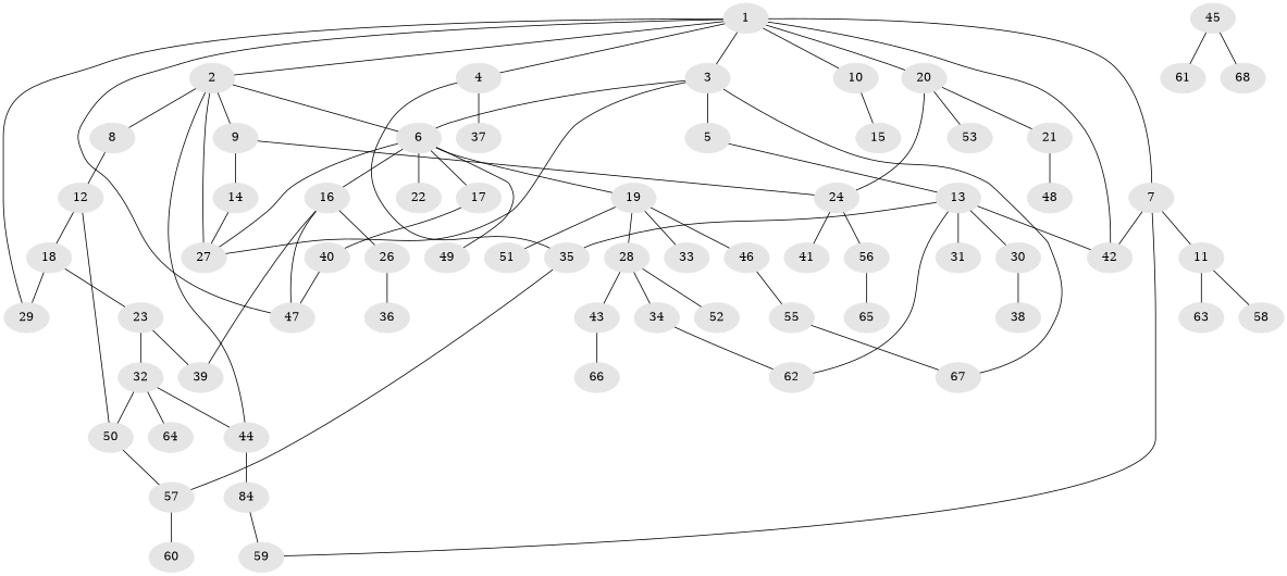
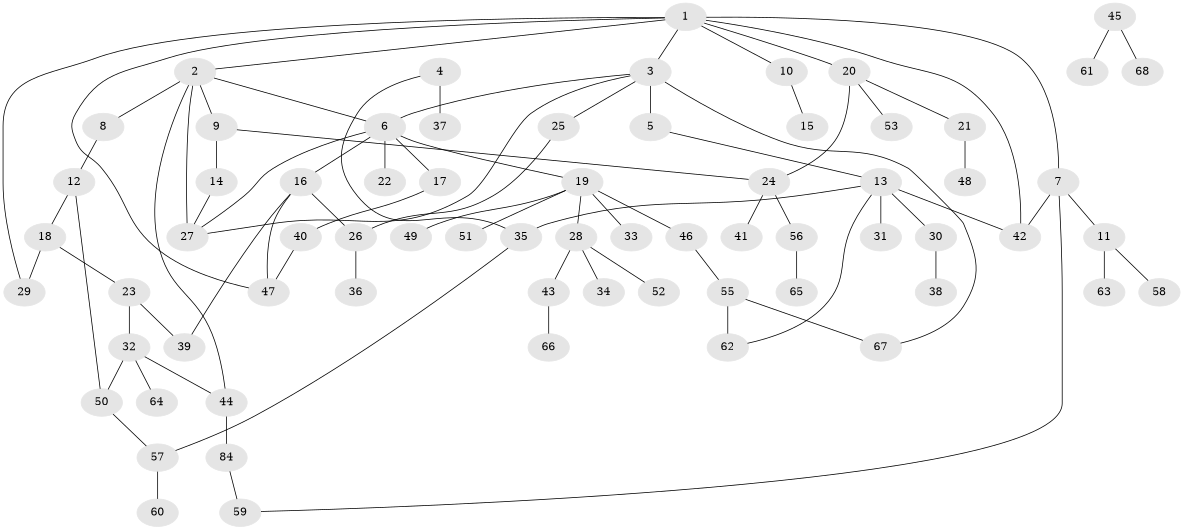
  graph {
    node [color=gray90 style=filled]
    edge [weight=1.0]
    1
    2
    3
    4
    7
    10
    20
    29
    42
    47
    6
    8
    9
    27
    44
    5
+   25
    67
    35
    37
    11
    59
    15
    24
    21
    53
    16
    17
    19
    22
    49
    12
    14
    n34 [label=84]
    13
    26
    57
    30
    31
    62
    39
    40
    28
    33
    46
    51
    58
    63
    18
    50
    41
    56
    23
    45
    61
    68
    38
    48
    36
    32
    34
    43
    52
    55
    64
    65
    66
    60
    1 -- 2
    1 -- 3
-   1 -- 4
    1 -- 7
    1 -- 10
    1 -- 20 [weight=2.0]
    1 -- 29
    1 -- 42
    1 -- 47
    2 -- 6
    2 -- 8
    2 -- 9
    2 -- 27
    2 -- 44
    3 -- 6
    3 -- 27
    3 -- 5 [weight=3.0]
+   3 -- 25
    3 -- 67
    4 -- 35
    4 -- 37
    7 -- 42
    7 -- 11
    7 -- 59
    10 -- 15
    20 -- 24
    20 -- 21
    20 -- 53
    6 -- 27
    6 -- 16
    6 -- 17
    6 -- 19
    6 -- 22
-   6 -- 49
+   19 -- 49
    8 -- 12 [weight=2.0]
    9 -- 24
    9 -- 14
    44 -- n34 [weight=4.0]
    5 -- 13
+   25 -- 26
    35 -- 57
    11 -- 58
    11 -- 63
    24 -- 41
    24 -- 56
    21 -- 48 [weight=3.0]
    16 -- 47
    16 -- 26
    16 -- 39
    17 -- 40
    19 -- 28
    19 -- 33
    19 -- 46
    19 -- 51
    12 -- 18
    12 -- 50
    14 -- 27
    n34 -- 59
    13 -- 42
    13 -- 35
    13 -- 30
    13 -- 31 [weight=4.0]
    13 -- 62
    26 -- 36
    57 -- 60 [weight=2.0]
    30 -- 38
    40 -- 47
    28 -- 34
    28 -- 43
    28 -- 52
    46 -- 55
    18 -- 29
    18 -- 23 [weight=2.0]
    50 -- 57
    56 -- 65
    23 -- 39
    23 -- 32
    45 -- 61
    45 -- 68
    32 -- 44
    32 -- 50
    32 -- 64
-   34 -- 62
+   55 -- 62
    43 -- 66
    55 -- 67
  }
